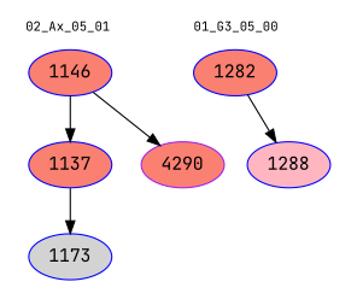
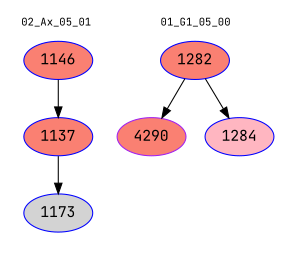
  digraph {
    fontname="JetBrains Mono"
    node [color=blue fillcolor=salmon fontname="JetBrains Mono" style=filled]
    edge [color=black fontname="JetBrains Mono"]
    n1 [label=1137]
    n2 [label=1146]
    n3 [fillcolor=lightgrey label=1173]
    n4 [label=1282]
-   n5 [fillcolor=lightpink label=1288]
+   n5 [fillcolor=lightpink label=1284]
    n6 [color=purple label=4290]
    subgraph cluster_1 {
      color=white
      fontsize=10
      label="02_Ax_05_01"
      n1
      n2
      n3
    }
    subgraph cluster_2 {
      color=white
      fontsize=10
-     label="01_G3_05_00"
+     label="01_G1_05_00"
      n4
      n5
      n6
    }
    n1 -> n3
    n2 -> n1
    n4 -> n5
-   n2 -> n6
+   n4 -> n6
  }
